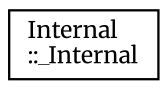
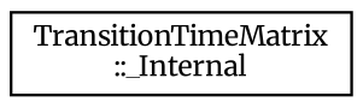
  digraph {
    rankdir=LR
    fontname=Merriweather
-   n1 [color=black fillcolor=white fontname=Merriweather fontsize=10 height=0.2 label="Internal\l::_Internal" shape=record style=filled width=0.4]
+   n1 [color=black fillcolor=white fontname=Merriweather fontsize=10 height=0.2 label="TransitionTimeMatrix\l::_Internal" shape=record style=filled width=0.4]
  }
